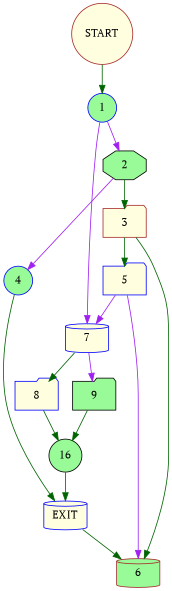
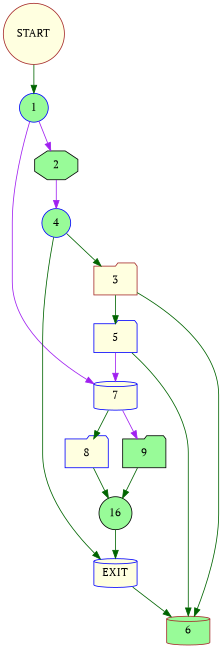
  digraph {
    fontname="PT Serif"
    node [color=blue fillcolor=lightyellow fontname="PT Serif" shape=circle style=filled]
    edge [color=darkgreen fontname="PT Serif"]
    n1 [color=brown label=START]
    1 [fillcolor=palegreen]
    2 [color=black fillcolor=palegreen shape=octagon]
    7 [shape=cylinder]
    n5 [label=EXIT shape=cylinder]
    6 [color=brown fillcolor=palegreen shape=cylinder]
    3 [color=brown shape=folder]
    4 [fillcolor=palegreen]
    5 [shape=folder]
    8 [shape=folder]
    9 [color=black fillcolor=palegreen shape=folder]
    n12 [color=black fillcolor=palegreen label=16]
    n1 -> 1
    1 -> 2 [color=purple]
    1 -> 7 [color=purple]
-   2 -> 3
+   4 -> 3
    2 -> 4 [color=purple]
    7 -> 8
    7 -> 9 [color=purple]
    n5 -> 6
    3 -> 6
    3 -> 5
    4 -> n5
    5 -> 7 [color=purple]
-   5 -> 6 [color=purple]
+   5 -> 6
    8 -> n12
    9 -> n12
    n12 -> n5
  }
